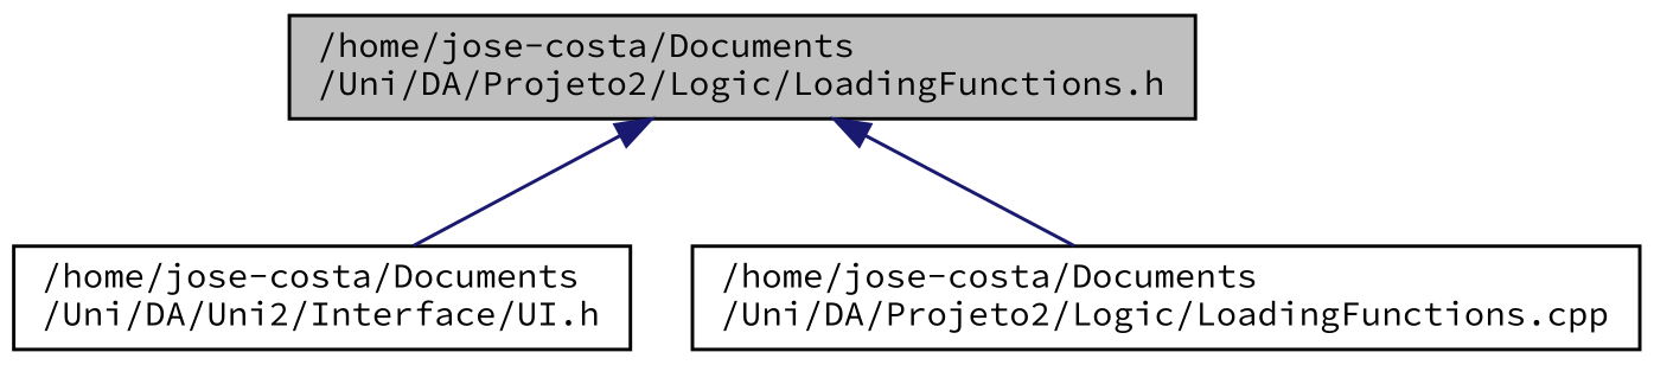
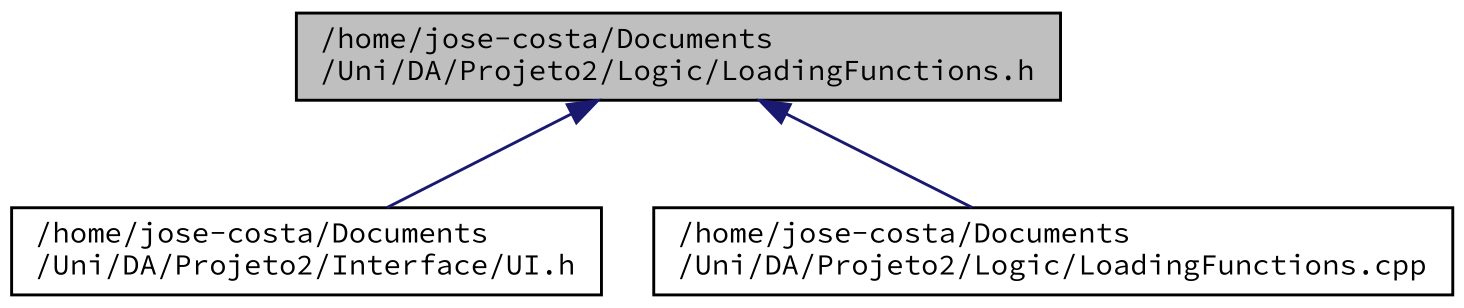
  digraph {
    fontname="Source Code Pro"
    node [color=black fillcolor=white fontname="Source Code Pro" fontsize=10 shape=record style=filled]
    edge [color=midnightblue dir=back fontname="Source Code Pro" fontsize=10 labelfontname=Helvetica labelfontsize=10 style=solid]
    n1 [fillcolor=grey75 fontcolor=black height=0.2 label="/home/jose-costa/Documents\l/Uni/DA/Projeto2/Logic/LoadingFunctions.h" width=0.4]
-   n2 [height=0.2 label="/home/jose-costa/Documents\l/Uni/DA/Uni2/Interface/UI.h" width=0.4]
+   n2 [height=0.2 label="/home/jose-costa/Documents\l/Uni/DA/Projeto2/Interface/UI.h" width=0.4]
    n3 [height=0.2 label="/home/jose-costa/Documents\l/Uni/DA/Projeto2/Logic/LoadingFunctions.cpp" width=0.4]
    n1 -> n2
    n1 -> n3
  }
